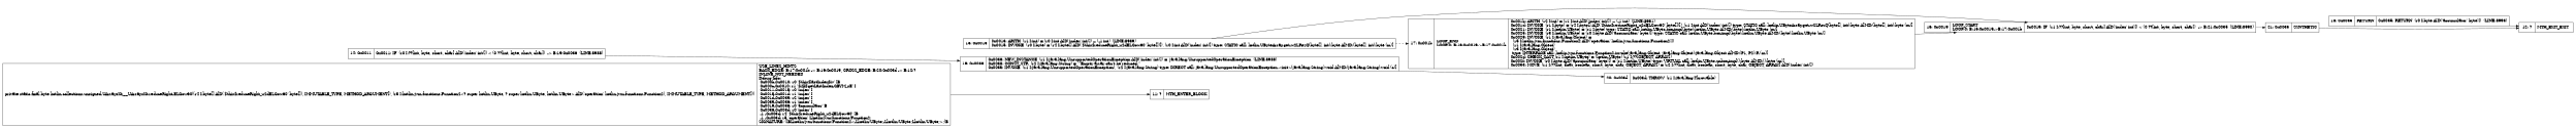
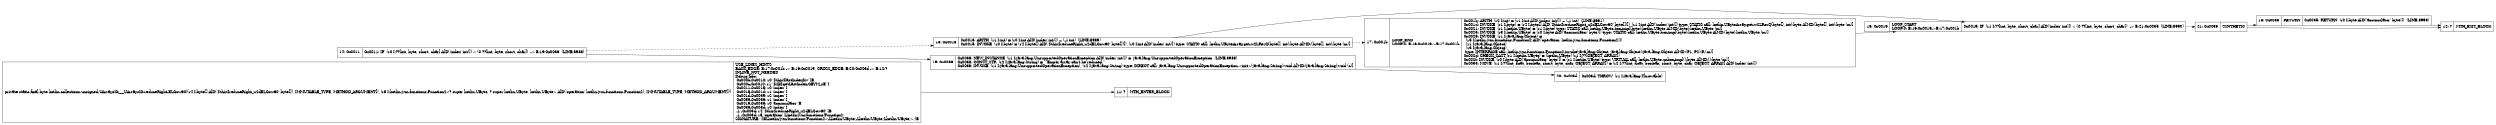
  digraph {
    rankdir=LR
    node [shape=record]
    n1 [label="{11\:\ ?|MTH_ENTER_BLOCK\l}"]
    n2 [label="{14\:\ 0x0011|0x0011: IF  (r0 I:??[int, byte, short, char] A[D('index' int)]) \< (0 ??[int, byte, short, char])  \-\> B:19:0x0036  (LINE:8988)\l}"]
    n3 [label="{15\:\ 0x0013|0x0013: ARITH  (r1 I:int) = (r0 I:int A[D('index' int)]) + (\-1 int)  (LINE:8989)\l0x0015: INVOKE  (r0 I:byte) = (r4 I:byte[] A[D('$this$reduceRight_u2dELGow60' byte[])]), (r0 I:int A[D('index' int)]) type: STATIC call: kotlin.UByteArray.get\-w2LRezQ(byte[], int):byte A[MD:(byte[], int):byte (m)]\l}"]
    n4 [label="{19\:\ 0x0036|0x0036: NEW_INSTANCE  (r1 I:java.lang.UnsupportedOperationException A[D('index' int)]) =  java.lang.UnsupportedOperationException  (LINE:8988)\l0x0038: CONST_STR  (r2 I:java.lang.String) =  \"Empty array can't be reduced.\" \l0x003a: INVOKE  (r1 I:java.lang.UnsupportedOperationException), (r2 I:java.lang.String) type: DIRECT call: java.lang.UnsupportedOperationException.\<init\>(java.lang.String):void A[MD:(java.lang.String):void (c)]\l}"]
    n5 [label="{16\:\ 0x0019|LOOP_START\lLOOP:0: B:16:0x0019\-\>B:17:0x001b\l|0x0019: IF  (r1 I:??[int, byte, short, char] A[D('index' int)]) \< (0 ??[int, byte, short, char])  \-\> B:21:0x0035  (LINE:8990)\l}"]
    n6 [label="{17\:\ 0x001b|LOOP_END\lLOOP:0: B:16:0x0019\-\>B:17:0x001b\l|0x001b: ARITH  (r2 I:int) = (r1 I:int A[D('index' int)]) + (\-1 int)  (LINE:8991)\l0x001d: INVOKE  (r1 I:byte) = (r4 I:byte[] A[D('$this$reduceRight_u2dELGow60' byte[])]), (r1 I:int A[D('index' int)]) type: STATIC call: kotlin.UByteArray.get\-w2LRezQ(byte[], int):byte A[MD:(byte[], int):byte (m)]\l0x0021: INVOKE  (r1 I:kotlin.UByte) = (r1 I:byte) type: STATIC call: kotlin.UByte.box\-impl(byte):kotlin.UByte A[MD:(byte):kotlin.UByte (m)]\l0x0025: INVOKE  (r3 I:kotlin.UByte) = (r0 I:byte A[D('accumulator' byte)]) type: STATIC call: kotlin.UByte.box\-impl(byte):kotlin.UByte A[MD:(byte):kotlin.UByte (m)]\l0x0029: INVOKE  (r1 I:java.lang.Object) = \l  (r5 I:kotlin.jvm.functions.Function2 A[D('operation' kotlin.jvm.functions.Function2)])\l  (r1 I:java.lang.Object)\l  (r3 I:java.lang.Object)\l type: INTERFACE call: kotlin.jvm.functions.Function2.invoke(java.lang.Object, java.lang.Object):java.lang.Object A[MD:(P1, P2):R (m)]\l0x002d: CHECK_CAST (r1 I:kotlin.UByte) = (kotlin.UByte) (r1 I:??[OBJECT, ARRAY]) \l0x002f: INVOKE  (r0 I:byte A[D('accumulator' byte)]) = (r1 I:kotlin.UByte) type: VIRTUAL call: kotlin.UByte.unbox\-impl():byte A[MD:():byte (m)]\l0x0033: MOVE  (r1 I:??[int, float, boolean, short, byte, char, OBJECT, ARRAY]) = (r2 I:??[int, float, boolean, short, byte, char, OBJECT, ARRAY] A[D('index' int)]) \l}"]
    n7 [label="{20\:\ 0x003d|0x003d: THROW  (r1 I:java.lang.Throwable) \l}"]
    n8 [label="{21\:\ 0x0035|SYNTHETIC\l}"]
    n9 [label="{18\:\ 0x0035|RETURN\l|0x0035: RETURN  (r0 I:byte A[D('accumulator' byte)])  (LINE:8993)\l}"]
-   n10 [label="{12\:\ ?|MTH_EXIT_EXIT\l}"]
+   n10 [label="{12\:\ ?|MTH_EXIT_BLOCK\l}"]
    n11 [label="{private static final byte kotlin.collections.unsigned.UArraysKt___UArraysKt.reduceRight\-ELGow60((r4 I:byte[] A[D('$this$reduceRight_u2dELGow60' byte[]), IMMUTABLE_TYPE, METHOD_ARGUMENT]), (r5 I:kotlin.jvm.functions.Function2\<? super kotlin.UByte, ? super kotlin.UByte, kotlin.UByte\> A[D('operation' kotlin.jvm.functions.Function2), IMMUTABLE_TYPE, METHOD_ARGUMENT]))  | USE_LINES_HINTS\lBACK_EDGE: B:17:0x001b \-\> B:16:0x0019, CROSS_EDGE: B:20:0x003d \-\> B:12:?\lINLINE_NOT_NEEDED\lDebug Info:\l  0x000b\-0x0010: r0 '$this$lastIndex$iv' [B\l  0x000c\-0x0010: r1 '$i$f$getLastIndex\-GBYM_sE' I\l  0x0011\-0x0015: r0 'index' I\l  0x0015\-0x001d: r1 'index' I\l  0x001d\-0x0035: r2 'index' I\l  0x0035\-0x0036: r1 'index' I\l  0x0019\-0x0036: r0 'accumulator' B\l  0x0036\-0x003d: r0 'index' I\l  \-1 \-0x003d: r4 '$this$reduceRight_u2dELGow60' [B\l  \-1 \-0x003d: r5 'operation' Lkotlin\/jvm\/functions\/Function2;\lSIGNATURE: ([BLkotlin\/jvm\/functions\/Function2\<\-Lkotlin\/UByte;\-Lkotlin\/UByte;Lkotlin\/UByte;\>;)B\l}"]
+   n2 -> n3 [style=dashed]
    n2 -> n4
    n3 -> n5
    n3 -> n6 [style=dashed]
    n4 -> n7
    n5 -> n8
    n6 -> n5
+   n8 -> n9
    n8 -> n10
    n9 -> n10
    n11 -> n1
  }
